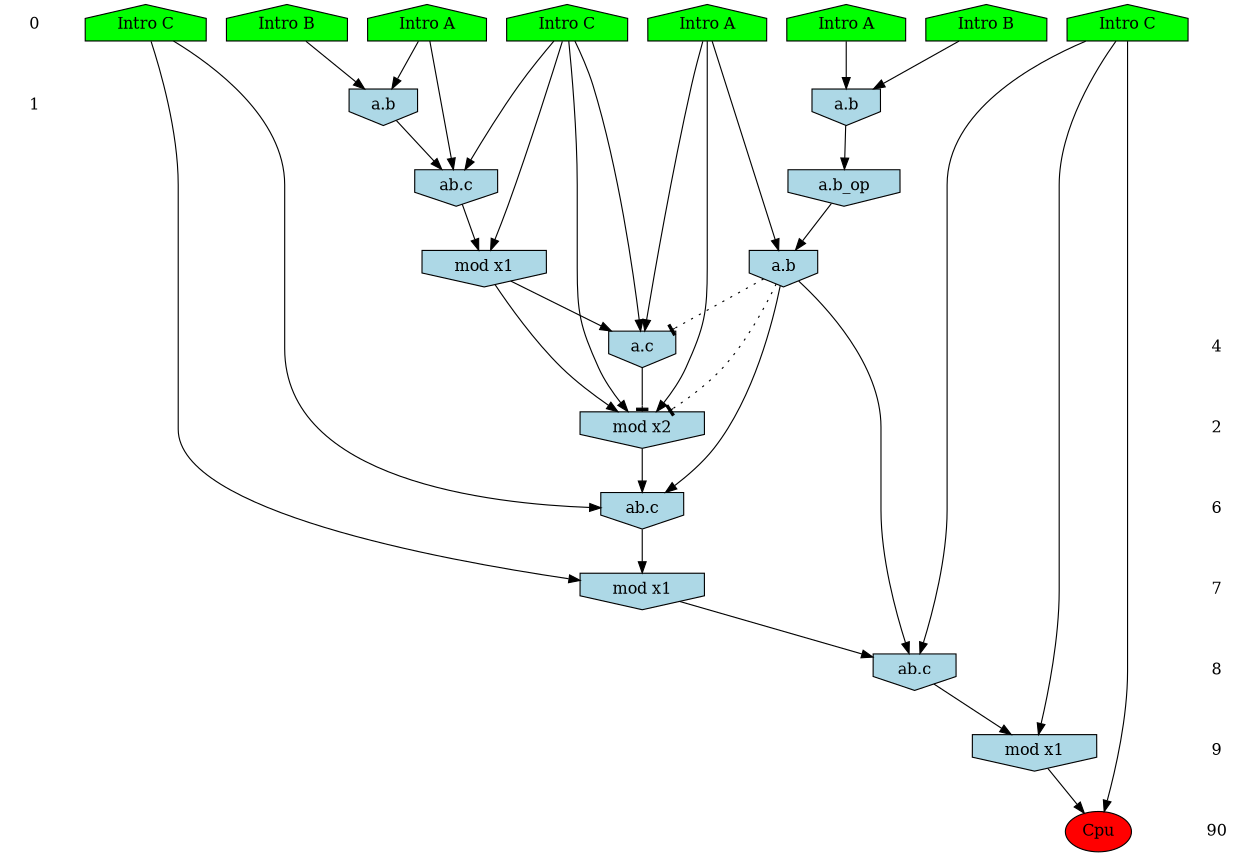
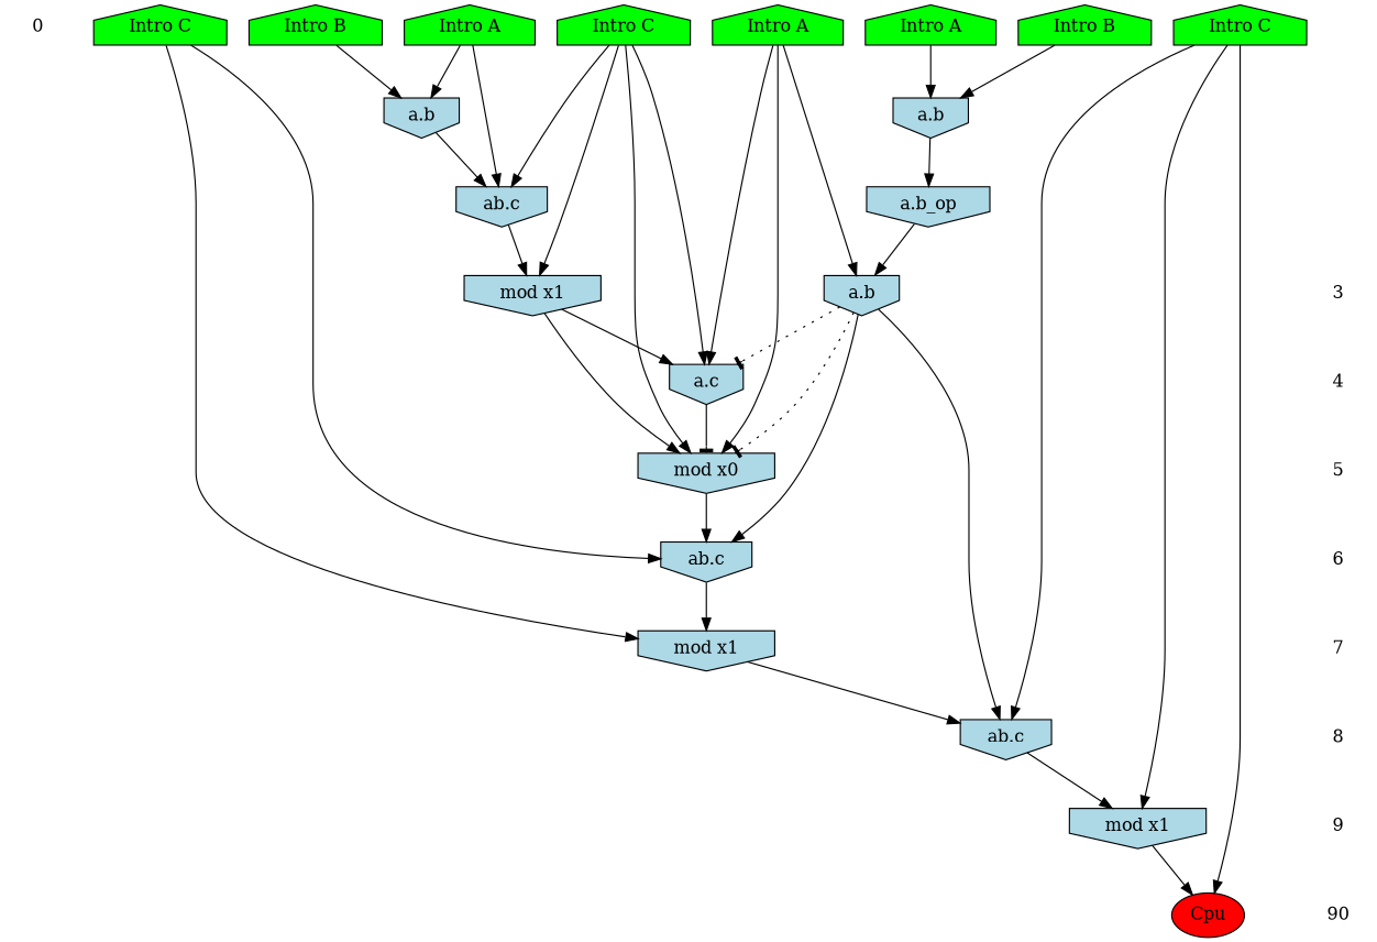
  digraph {
    ranksep=.5
    node [shape=invhouse fillcolor=lightblue style=filled]
    0 [shape=plaintext fillcolor="" style=""]
    n2 [fillcolor=green label="Intro B" shape=house]
    n3 [fillcolor=green label="Intro A" shape=house]
    n4 [fillcolor=green label="Intro A" shape=house]
    n5 [fillcolor=green label="Intro B" shape=house]
    n6 [fillcolor=green label="Intro A" shape=house]
    n7 [fillcolor=green label="Intro C" shape=house]
    n8 [fillcolor=green label="Intro C" shape=house]
    n9 [fillcolor=green label="Intro C" shape=house]
-   1 [shape=plaintext fillcolor="" style=""]
    n11 [label="a.b"]
    n12 [label="a.b"]
    n13 [label="ab.c"]
    n14 [label="a.b_op"]
+   3 [shape=plaintext fillcolor="" style=""]
    n16 [label="mod x1"]
    n17 [label="a.b"]
    4 [shape=plaintext fillcolor="" style=""]
    n19 [label="a.c"]
-   5 [shape=plaintext label=2 fillcolor="" style=""]
-   n21 [label="mod x2"]
+   5 [shape=plaintext fillcolor="" style=""]
+   n21 [label="mod x0"]
    6 [shape=plaintext fillcolor="" style=""]
    n23 [label="ab.c"]
    7 [shape=plaintext fillcolor="" style=""]
    n25 [label="mod x1"]
    8 [shape=plaintext fillcolor="" style=""]
    n27 [label="ab.c"]
    9 [shape=plaintext fillcolor="" style=""]
    n29 [label="mod x1"]
    n30 [label=90 shape=plaintext fillcolor="" style=""]
    n31 [fillcolor=red label=Cpu shape=""]
    subgraph sub_1 {
      rank=same
      0
      n2
      n3
      n4
      n5
      n6
      n7
      n8
      n9
    }
    subgraph sub_2 {
      rank=same
-     1
      n11
      n12
    }
    subgraph sub_3 {
      rank=same
      n13
      n14
    }
    subgraph sub_4 {
      rank=same
+     3
      n16
      n17
    }
    subgraph sub_5 {
      rank=same
      4
      n19
    }
    subgraph sub_6 {
      rank=same
      5
      n21
    }
    subgraph sub_7 {
      rank=same
      6
      n23
    }
    subgraph sub_8 {
      rank=same
      7
      n25
    }
    subgraph sub_9 {
      rank=same
      8
      n27
    }
    subgraph sub_10 {
      rank=same
      9
      n29
    }
    subgraph sub_11 {
      rank=same
      n30
      n31
    }
-   0 -> 1 [style=invis]
    n2 -> n11
    n3 -> n12
    n4 -> n11
    n4 -> n13
    n5 -> n12
    n6 -> n17
    n6 -> n19
    n6 -> n21
    n7 -> n23
    n7 -> n25
    n8 -> n13
    n8 -> n16
    n8 -> n19
    n8 -> n21
    n9 -> n27
    n9 -> n29
    n9 -> n31
    n11 -> n13
    n12 -> n14
    n13 -> n16
    n14 -> n17
+   3 -> 4 [style=invis]
    n16 -> n19
    n16 -> n21
    n17 -> n19 [arrowhead=tee style=dotted]
    n17 -> n21 [arrowhead=tee style=dotted]
    n17 -> n23
    n17 -> n27
    4 -> 5 [style=invis]
    n19 -> n21 [arrowhead=tee]
    5 -> 6 [style=invis]
    n21 -> n23
    6 -> 7 [style=invis]
    n23 -> n25
    7 -> 8 [style=invis]
    n25 -> n27
    8 -> 9 [style=invis]
    n27 -> n29
    9 -> n30 [style=invis]
    n29 -> n31
  }
